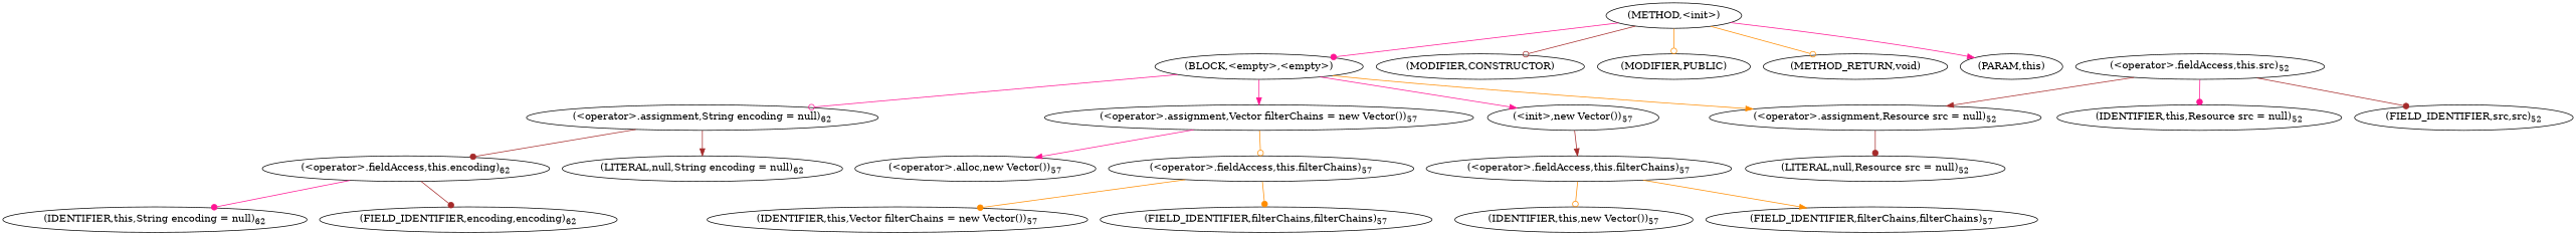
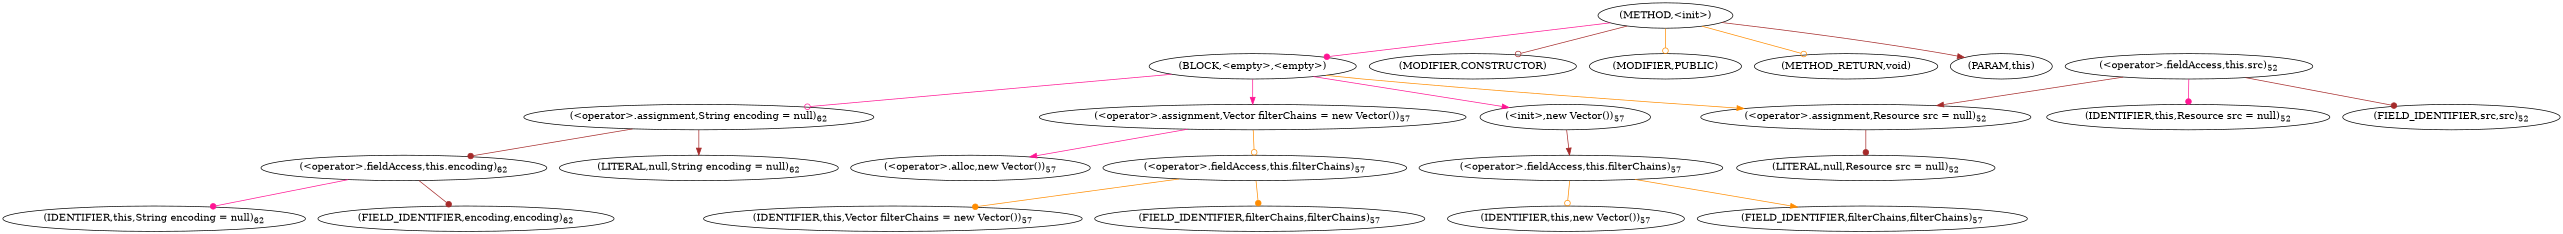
  digraph {
    edge [arrowhead=normal color=brown]
    n1 [label=<(METHOD,&lt;init&gt;)>]
    n2 [label=<(PARAM,this)>]
    n3 [label=<(BLOCK,&lt;empty&gt;,&lt;empty&gt;)>]
    n4 [label=<(MODIFIER,CONSTRUCTOR)>]
    n5 [label=<(MODIFIER,PUBLIC)>]
    n6 [label=<(METHOD_RETURN,void)>]
    n7 [label=<(&lt;operator&gt;.assignment,Resource src = null)<SUB>52</SUB>>]
    n8 [label=<(&lt;operator&gt;.assignment,Vector filterChains = new Vector())<SUB>57</SUB>>]
    n9 [label=<(&lt;init&gt;,new Vector())<SUB>57</SUB>>]
    n10 [label=<(&lt;operator&gt;.assignment,String encoding = null)<SUB>62</SUB>>]
    n11 [label=<(LITERAL,null,Resource src = null)<SUB>52</SUB>>]
    n12 [label=<(&lt;operator&gt;.fieldAccess,this.filterChains)<SUB>57</SUB>>]
    n13 [label=<(&lt;operator&gt;.alloc,new Vector())<SUB>57</SUB>>]
    n14 [label=<(&lt;operator&gt;.fieldAccess,this.filterChains)<SUB>57</SUB>>]
    n15 [label=<(&lt;operator&gt;.fieldAccess,this.encoding)<SUB>62</SUB>>]
    n16 [label=<(LITERAL,null,String encoding = null)<SUB>62</SUB>>]
    n17 [label=<(&lt;operator&gt;.fieldAccess,this.src)<SUB>52</SUB>>]
    n18 [label=<(IDENTIFIER,this,Resource src = null)<SUB>52</SUB>>]
    n19 [label=<(FIELD_IDENTIFIER,src,src)<SUB>52</SUB>>]
    n20 [label=<(IDENTIFIER,this,Vector filterChains = new Vector())<SUB>57</SUB>>]
    n21 [label=<(FIELD_IDENTIFIER,filterChains,filterChains)<SUB>57</SUB>>]
    n22 [label=<(IDENTIFIER,this,new Vector())<SUB>57</SUB>>]
    n23 [label=<(FIELD_IDENTIFIER,filterChains,filterChains)<SUB>57</SUB>>]
    n24 [label=<(IDENTIFIER,this,String encoding = null)<SUB>62</SUB>>]
    n25 [label=<(FIELD_IDENTIFIER,encoding,encoding)<SUB>62</SUB>>]
-   n1 -> n2 [color=deeppink]
+   n1 -> n2
    n1 -> n3 [arrowhead=dot color=deeppink]
    n1 -> n4 [arrowhead=odot]
    n1 -> n5 [arrowhead=odot color=darkorange]
    n1 -> n6 [arrowhead=odot color=darkorange]
    n3 -> n7 [color=darkorange]
    n3 -> n8 [color=deeppink]
    n3 -> n9 [color=deeppink]
    n3 -> n10 [arrowhead=odot color=deeppink]
    n7 -> n11 [arrowhead=dot]
    n8 -> n12 [arrowhead=odot color=darkorange]
    n8 -> n13 [color=deeppink]
    n9 -> n14
    n10 -> n15 [arrowhead=dot]
    n10 -> n16
    n12 -> n20 [arrowhead=dot color=darkorange]
    n12 -> n21 [arrowhead=dot color=darkorange]
    n14 -> n22 [arrowhead=odot color=darkorange]
    n14 -> n23 [color=darkorange]
    n15 -> n24 [arrowhead=dot color=deeppink]
    n15 -> n25 [arrowhead=dot]
    n17 -> n7
    n17 -> n18 [arrowhead=dot color=deeppink]
    n17 -> n19 [arrowhead=dot]
  }
